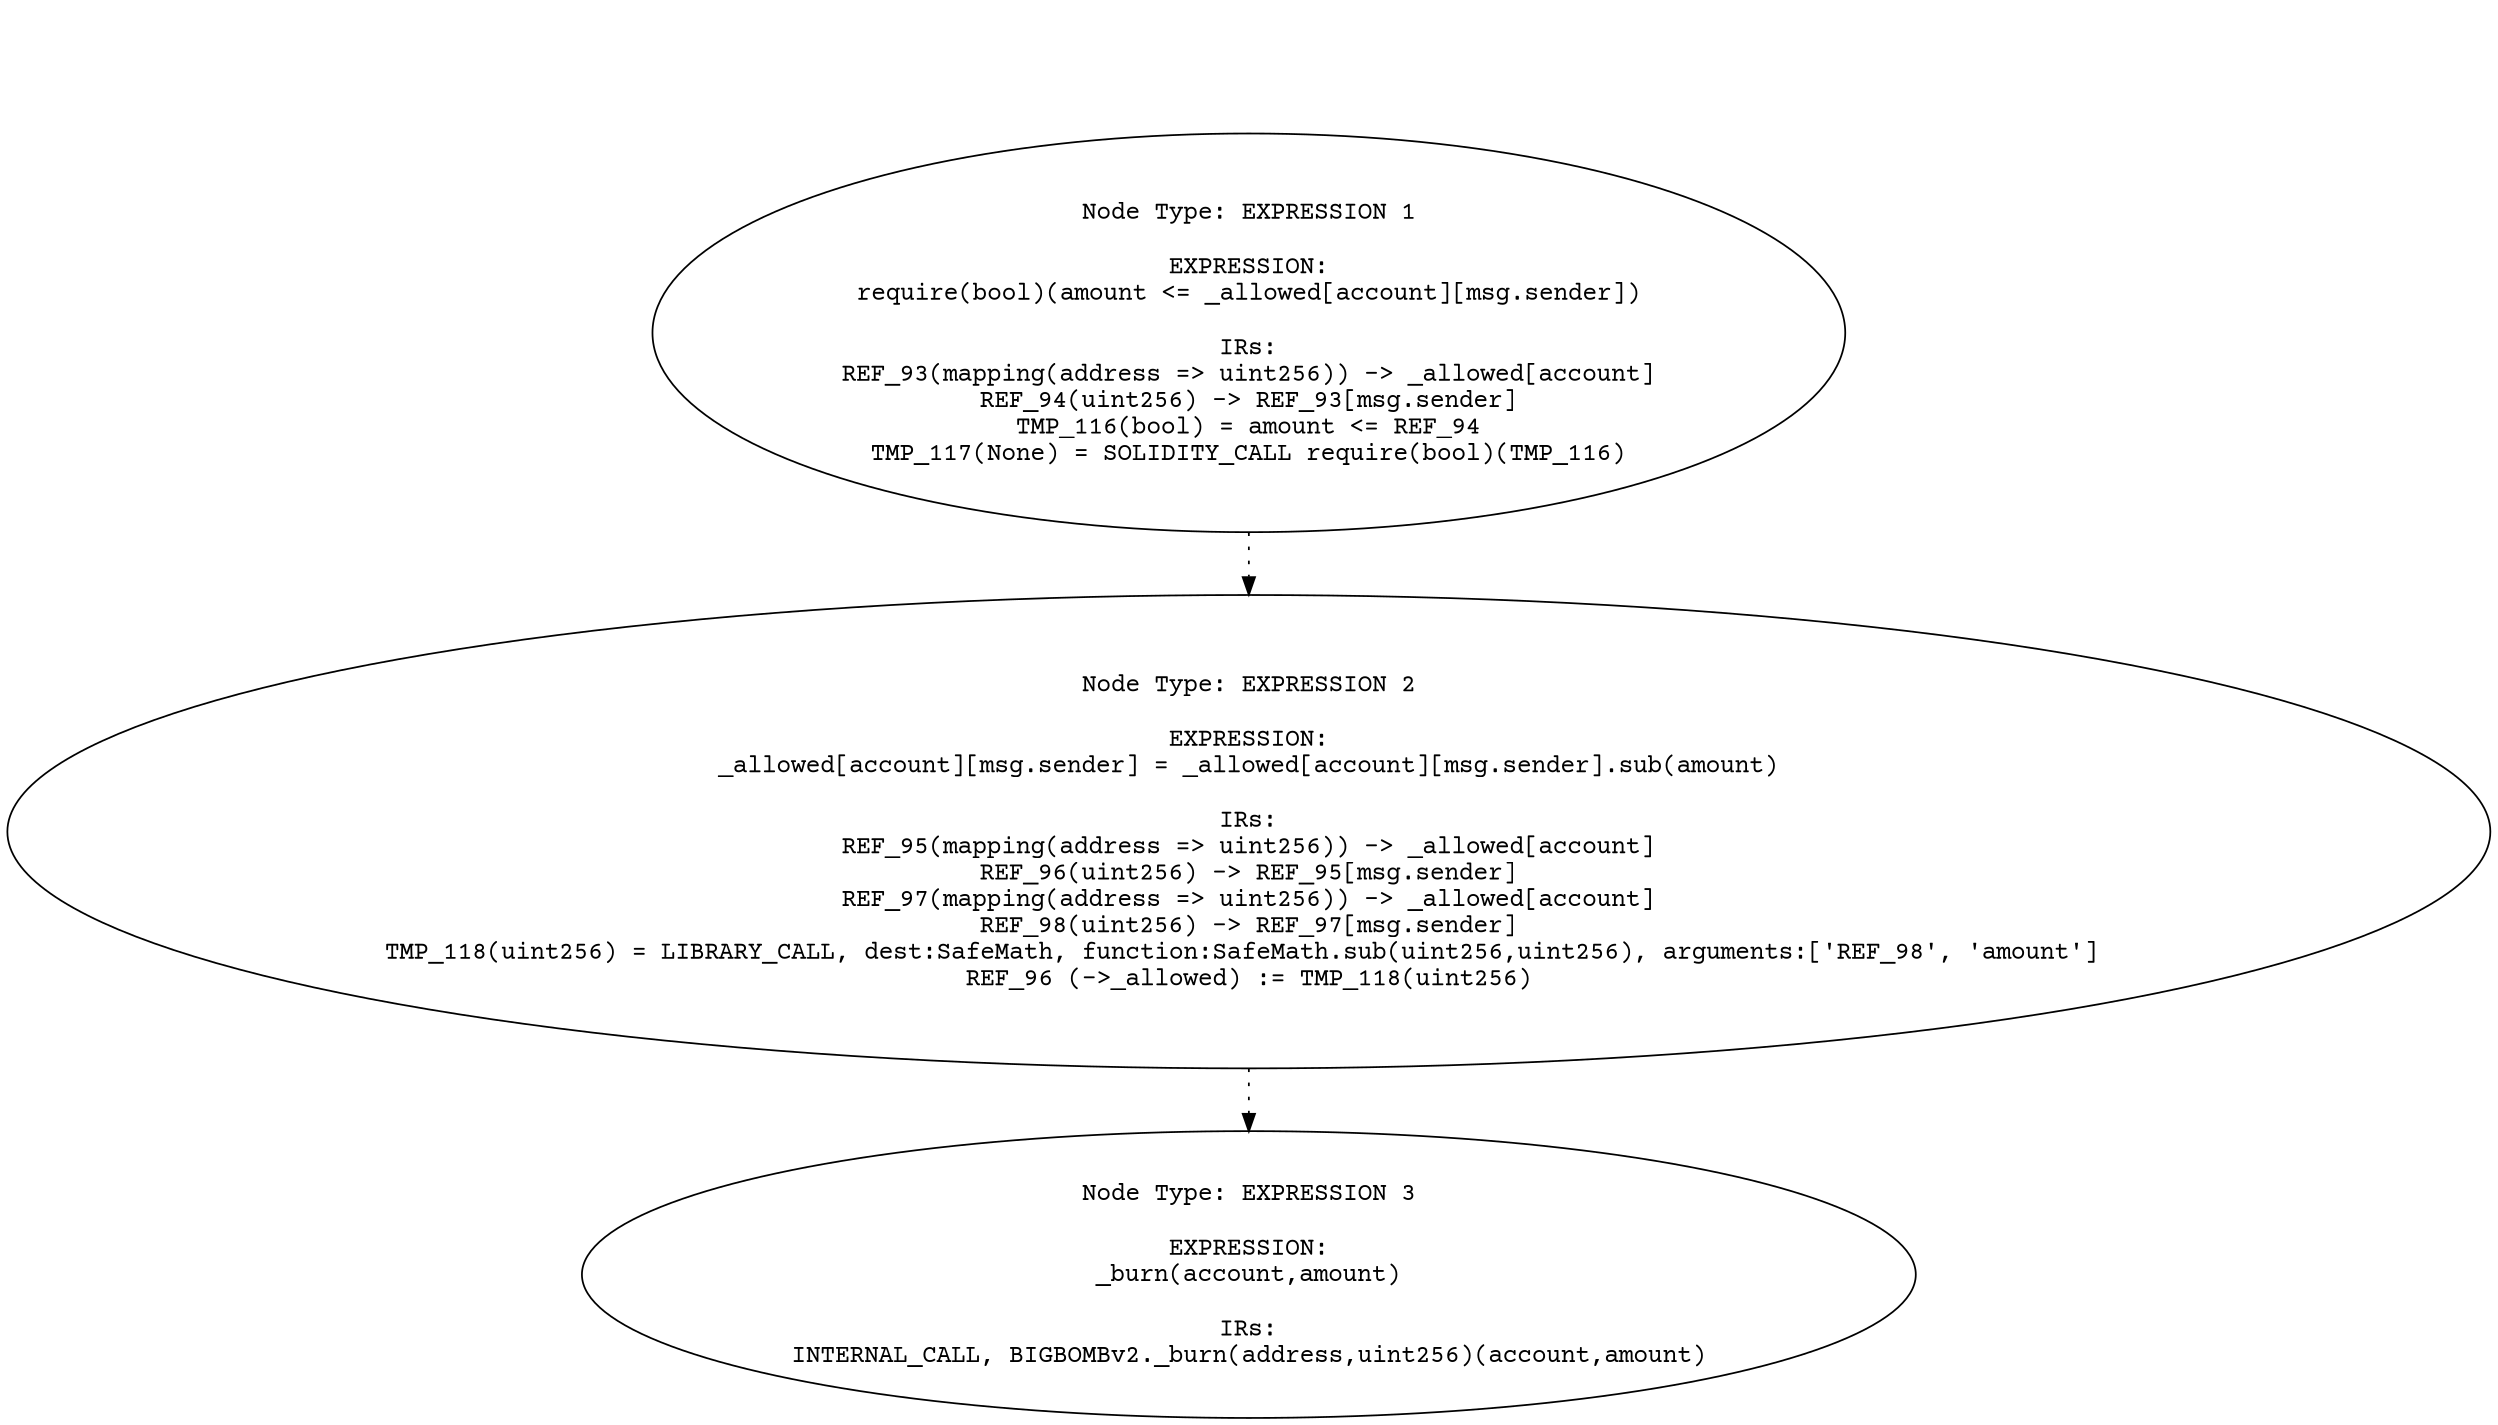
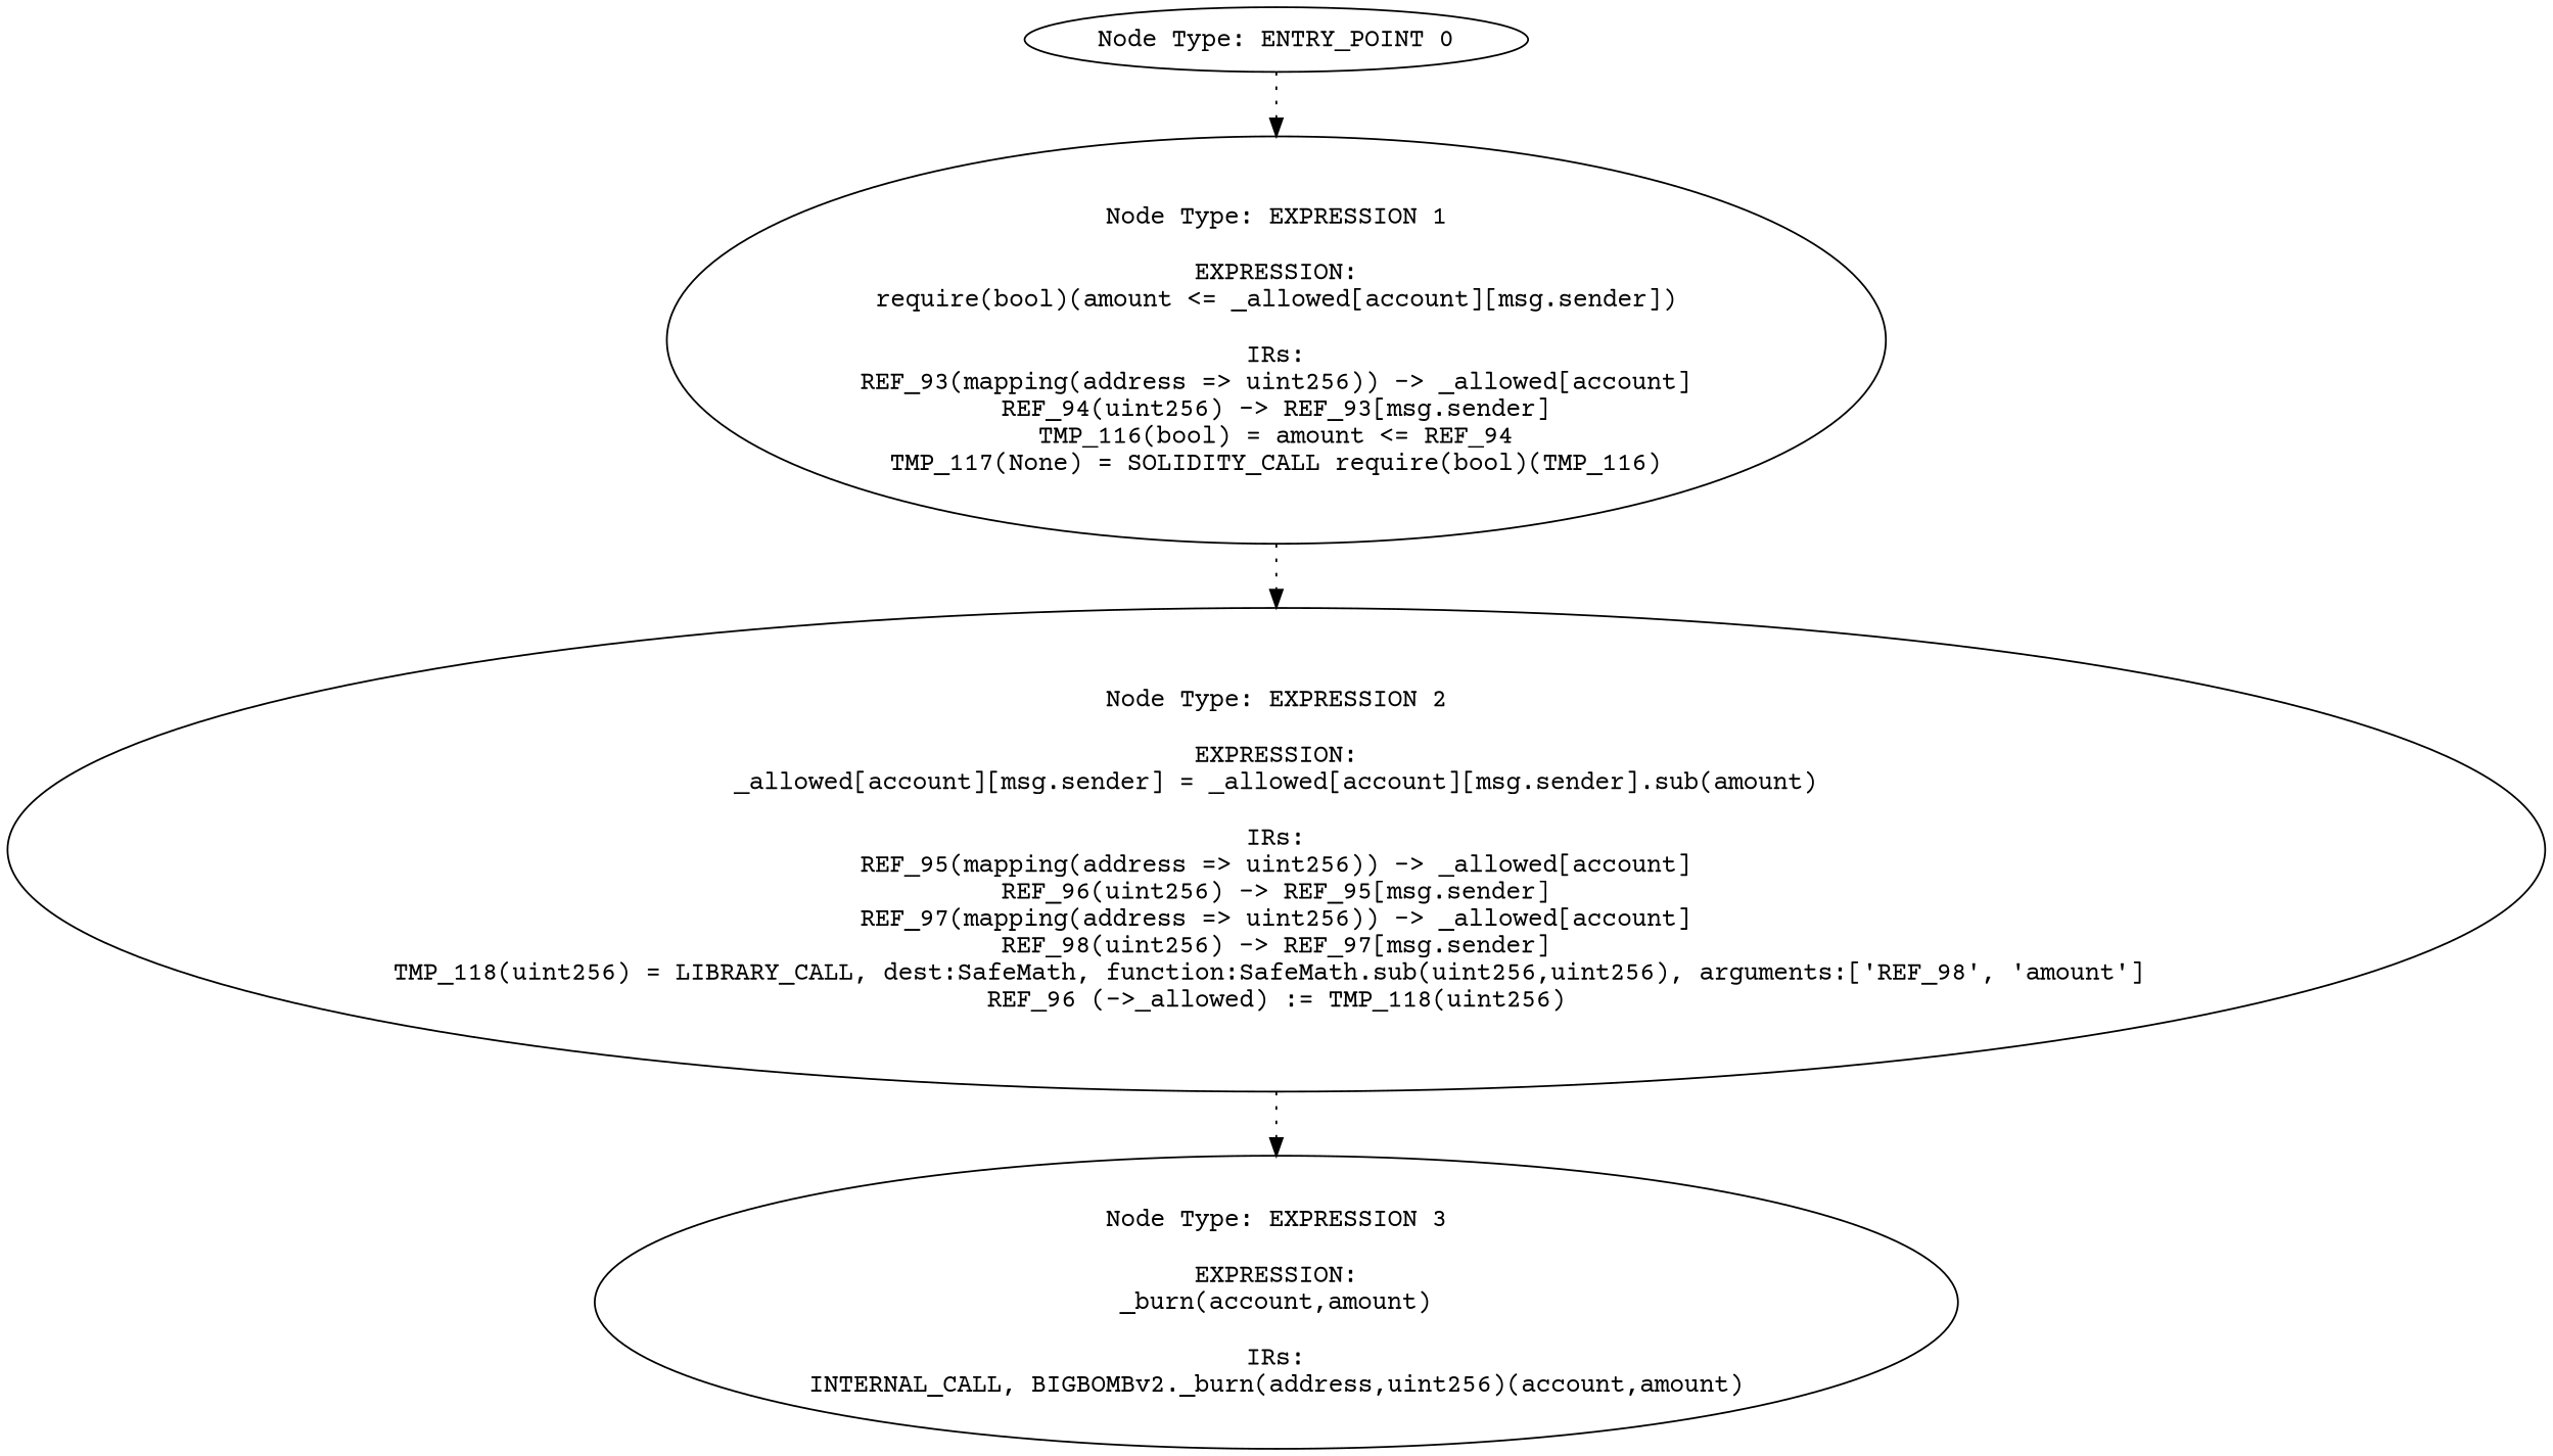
  digraph {
    fontname="Courier Prime"
    node [fontname="Courier Prime"]
    edge [style=dotted fontname="Courier Prime"]
+   n1 [label="Node Type: ENTRY_POINT 0\n"]
    n2 [label="Node Type: EXPRESSION 1\n\nEXPRESSION:\nrequire(bool)(amount <= _allowed[account][msg.sender])\n\nIRs:\nREF_93(mapping(address => uint256)) -> _allowed[account]\nREF_94(uint256) -> REF_93[msg.sender]\nTMP_116(bool) = amount <= REF_94\nTMP_117(None) = SOLIDITY_CALL require(bool)(TMP_116)"]
    n3 [label="Node Type: EXPRESSION 2\n\nEXPRESSION:\n_allowed[account][msg.sender] = _allowed[account][msg.sender].sub(amount)\n\nIRs:\nREF_95(mapping(address => uint256)) -> _allowed[account]\nREF_96(uint256) -> REF_95[msg.sender]\nREF_97(mapping(address => uint256)) -> _allowed[account]\nREF_98(uint256) -> REF_97[msg.sender]\nTMP_118(uint256) = LIBRARY_CALL, dest:SafeMath, function:SafeMath.sub(uint256,uint256), arguments:['REF_98', 'amount'] \nREF_96 (->_allowed) := TMP_118(uint256)"]
    n4 [label="Node Type: EXPRESSION 3\n\nEXPRESSION:\n_burn(account,amount)\n\nIRs:\nINTERNAL_CALL, BIGBOMBv2._burn(address,uint256)(account,amount)"]
+   n1 -> n2
    n2 -> n3
    n3 -> n4
  }
